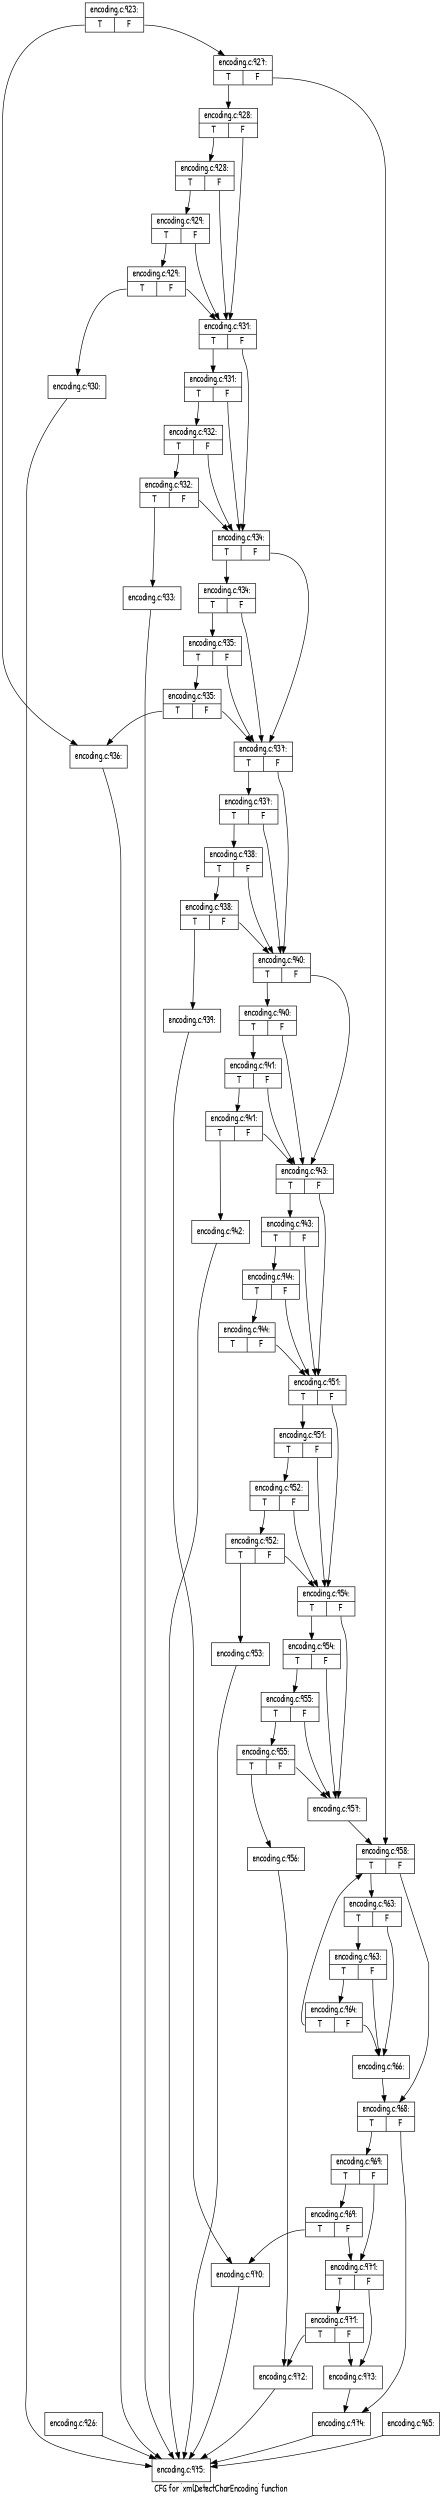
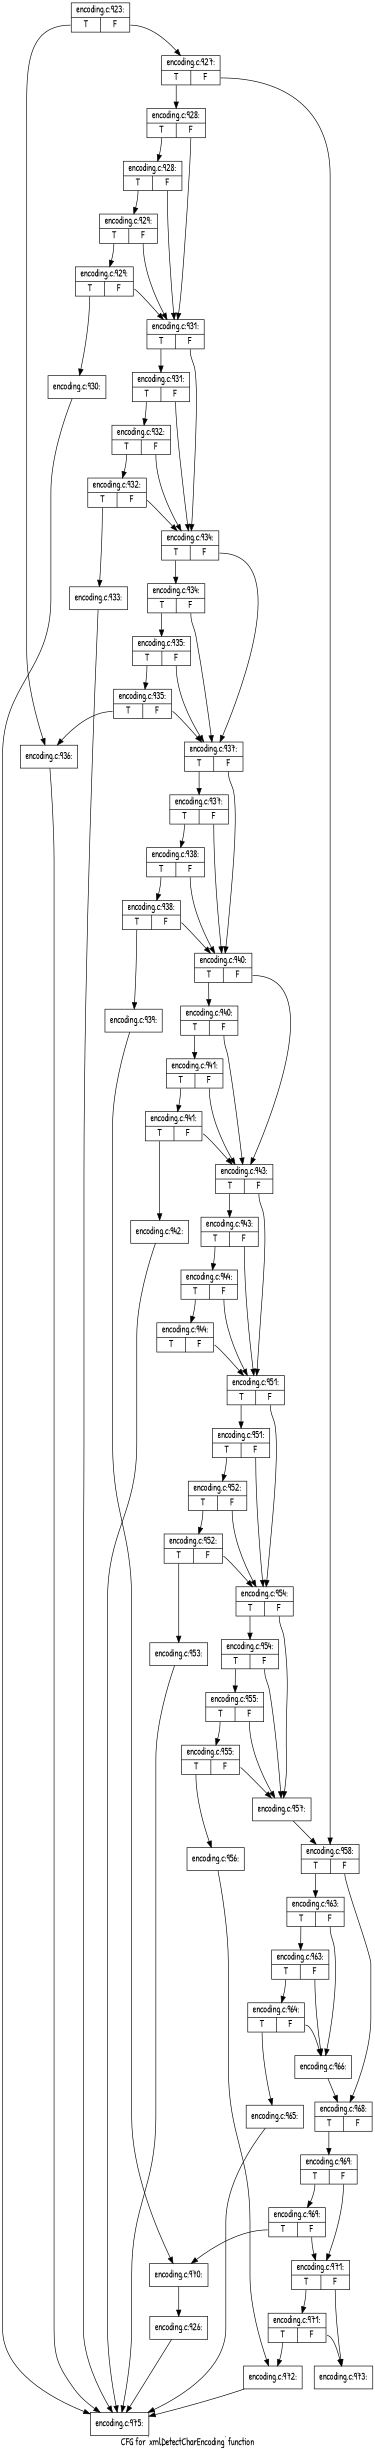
  digraph {
    fontname="Patrick Hand"
    label="CFG for 'xmlDetectCharEncoding' function"
    node [fontname="Patrick Hand" shape=record]
    edge [fontname="Patrick Hand" tailport=s0]
    n1 [label="{encoding.c:923:|{<s0>T|<s1>F}}"]
    n2 [label="{encoding.c:927:|{<s0>T|<s1>F}}"]
    n3 [label="{encoding.c:936:}"]
    n4 [label="{encoding.c:926:}"]
    n5 [label="{encoding.c:975:}"]
    n6 [label="{encoding.c:928:|{<s0>T|<s1>F}}"]
    n7 [label="{encoding.c:958:|{<s0>T|<s1>F}}"]
    n8 [label="{encoding.c:928:|{<s0>T|<s1>F}}"]
    n9 [label="{encoding.c:931:|{<s0>T|<s1>F}}"]
    n10 [label="{encoding.c:963:|{<s0>T|<s1>F}}"]
    n11 [label="{encoding.c:968:|{<s0>T|<s1>F}}"]
    n12 [label="{encoding.c:929:|{<s0>T|<s1>F}}"]
    n13 [label="{encoding.c:931:|{<s0>T|<s1>F}}"]
    n14 [label="{encoding.c:934:|{<s0>T|<s1>F}}"]
    n15 [label="{encoding.c:963:|{<s0>T|<s1>F}}"]
    n16 [label="{encoding.c:966:}"]
    n17 [label="{encoding.c:969:|{<s0>T|<s1>F}}"]
-   n18 [label="{encoding.c:974:}"]
    n19 [label="{encoding.c:929:|{<s0>T|<s1>F}}"]
    n20 [label="{encoding.c:932:|{<s0>T|<s1>F}}"]
    n21 [label="{encoding.c:934:|{<s0>T|<s1>F}}"]
    n22 [label="{encoding.c:937:|{<s0>T|<s1>F}}"]
    n23 [label="{encoding.c:930:}"]
    n24 [label="{encoding.c:932:|{<s0>T|<s1>F}}"]
    n25 [label="{encoding.c:935:|{<s0>T|<s1>F}}"]
    n26 [label="{encoding.c:937:|{<s0>T|<s1>F}}"]
    n27 [label="{encoding.c:940:|{<s0>T|<s1>F}}"]
    n28 [label="{encoding.c:933:}"]
    n29 [label="{encoding.c:935:|{<s0>T|<s1>F}}"]
    n30 [label="{encoding.c:938:|{<s0>T|<s1>F}}"]
    n31 [label="{encoding.c:940:|{<s0>T|<s1>F}}"]
    n32 [label="{encoding.c:943:|{<s0>T|<s1>F}}"]
    n33 [label="{encoding.c:938:|{<s0>T|<s1>F}}"]
    n34 [label="{encoding.c:941:|{<s0>T|<s1>F}}"]
    n35 [label="{encoding.c:943:|{<s0>T|<s1>F}}"]
    n36 [label="{encoding.c:951:|{<s0>T|<s1>F}}"]
    n37 [label="{encoding.c:939:}"]
    n38 [label="{encoding.c:970:}"]
    n39 [label="{encoding.c:941:|{<s0>T|<s1>F}}"]
    n40 [label="{encoding.c:944:|{<s0>T|<s1>F}}"]
    n41 [label="{encoding.c:951:|{<s0>T|<s1>F}}"]
    n42 [label="{encoding.c:954:|{<s0>T|<s1>F}}"]
    n43 [label="{encoding.c:942:}"]
    n44 [label="{encoding.c:944:|{<s0>T|<s1>F}}"]
    n45 [label="{encoding.c:952:|{<s0>T|<s1>F}}"]
    n46 [label="{encoding.c:954:|{<s0>T|<s1>F}}"]
    n47 [label="{encoding.c:957:}"]
    n48 [label="{encoding.c:952:|{<s0>T|<s1>F}}"]
    n49 [label="{encoding.c:955:|{<s0>T|<s1>F}}"]
    n50 [label="{encoding.c:953:}"]
    n51 [label="{encoding.c:955:|{<s0>T|<s1>F}}"]
    n52 [label="{encoding.c:956:}"]
    n53 [label="{encoding.c:972:}"]
    n54 [label="{encoding.c:964:|{<s0>T|<s1>F}}"]
    n55 [label="{encoding.c:969:|{<s0>T|<s1>F}}"]
    n56 [label="{encoding.c:971:|{<s0>T|<s1>F}}"]
    n57 [label="{encoding.c:965:}"]
    n58 [label="{encoding.c:971:|{<s0>T|<s1>F}}"]
    n59 [label="{encoding.c:973:}"]
    n1 -> n2 [tailport=s1]
    n1 -> n3
    n2 -> n6
    n2 -> n7 [tailport=s1]
    n3 -> n5
    n4 -> n5
    n6 -> n8
    n6 -> n9 [tailport=s1]
    n7 -> n10
    n7 -> n11 [tailport=s1]
    n8 -> n9 [tailport=s1]
    n8 -> n12
    n9 -> n13
    n9 -> n14 [tailport=s1]
    n10 -> n15
    n10 -> n16 [tailport=s1]
    n11 -> n17
-   n11 -> n18 [tailport=s1]
    n12 -> n9 [tailport=s1]
    n12 -> n19
    n13 -> n14 [tailport=s1]
    n13 -> n20
    n14 -> n21
    n14 -> n22 [tailport=s1]
    n15 -> n16 [tailport=s1]
    n15 -> n54
    n16 -> n11
    n17 -> n55
    n17 -> n56 [tailport=s1]
-   n18 -> n5
    n19 -> n9 [tailport=s1]
    n19 -> n23
    n20 -> n14 [tailport=s1]
    n20 -> n24
    n21 -> n22 [tailport=s1]
    n21 -> n25
    n22 -> n26
    n22 -> n27 [tailport=s1]
    n23 -> n5
    n24 -> n14 [tailport=s1]
    n24 -> n28
    n25 -> n22 [tailport=s1]
    n25 -> n29
    n26 -> n27 [tailport=s1]
    n26 -> n30
    n27 -> n31
    n27 -> n32 [tailport=s1]
    n28 -> n5
    n29 -> n3
    n29 -> n22 [tailport=s1]
    n30 -> n27 [tailport=s1]
    n30 -> n33
    n31 -> n32 [tailport=s1]
    n31 -> n34
    n32 -> n35
    n32 -> n36 [tailport=s1]
    n33 -> n27 [tailport=s1]
    n33 -> n37
    n34 -> n32 [tailport=s1]
    n34 -> n39
    n35 -> n36 [tailport=s1]
    n35 -> n40
    n36 -> n41
    n36 -> n42 [tailport=s1]
    n37 -> n38
-   n38 -> n5
+   n38 -> n4
    n39 -> n32 [tailport=s1]
    n39 -> n43
    n40 -> n36 [tailport=s1]
    n40 -> n44
    n41 -> n42 [tailport=s1]
    n41 -> n45
    n42 -> n46
    n42 -> n47 [tailport=s1]
    n43 -> n5
    n44 -> n36 [tailport=s1]
    n45 -> n42 [tailport=s1]
    n45 -> n48
    n46 -> n47 [tailport=s1]
    n46 -> n49
    n47 -> n7
    n48 -> n42 [tailport=s1]
    n48 -> n50
    n49 -> n47 [tailport=s1]
    n49 -> n51
    n50 -> n5
    n51 -> n47 [tailport=s1]
    n51 -> n52
    n52 -> n53
    n53 -> n5
    n54 -> n16 [tailport=s1]
-   n54 -> n7
+   n54 -> n57
    n55 -> n38
    n55 -> n56 [tailport=s1]
    n56 -> n58
    n56 -> n59 [tailport=s1]
    n57 -> n5
    n58 -> n53
    n58 -> n59 [tailport=s1]
-   n59 -> n18
  }
